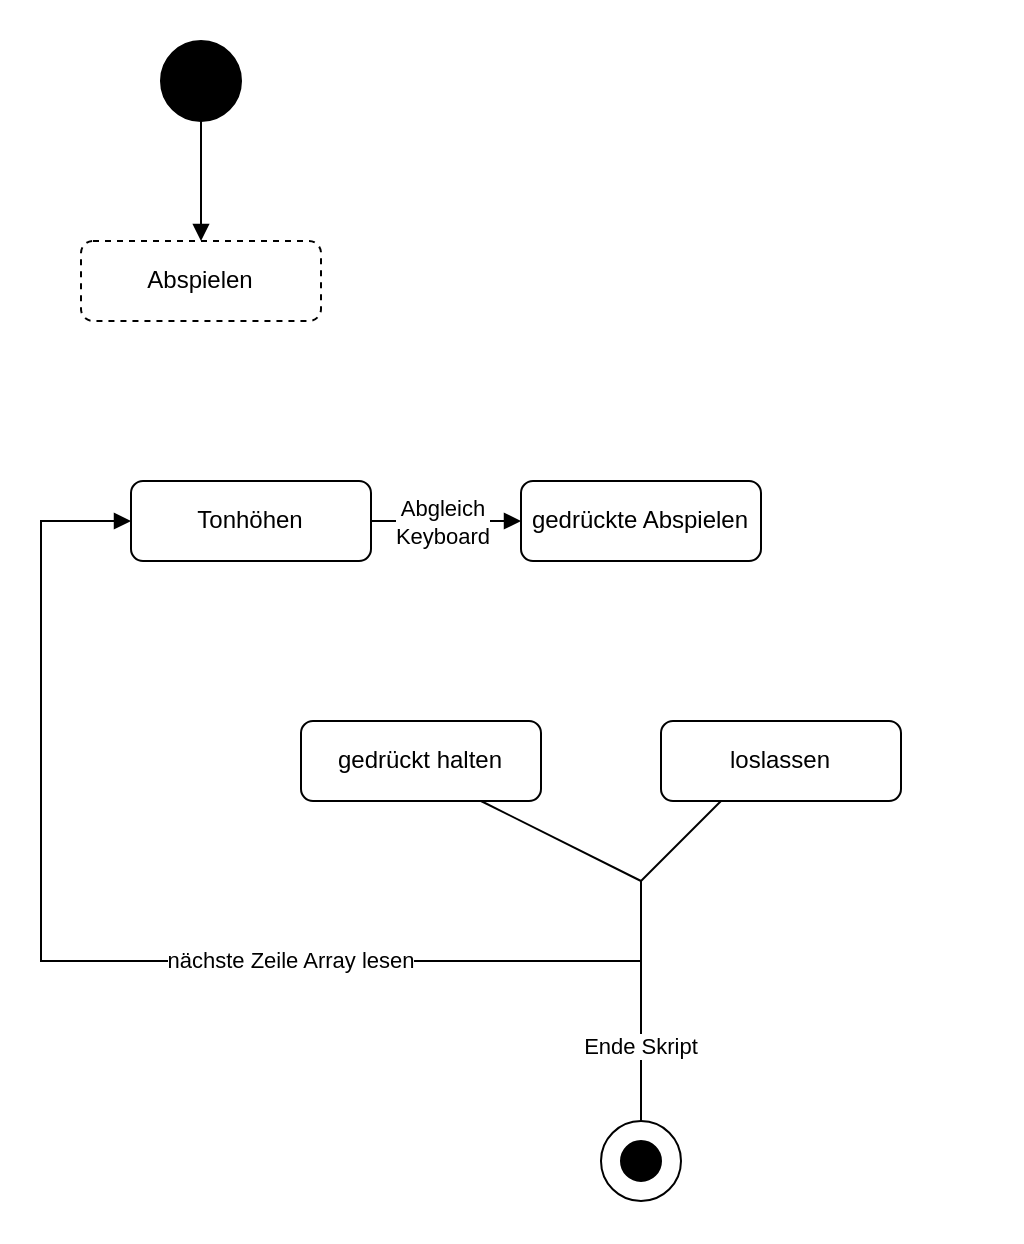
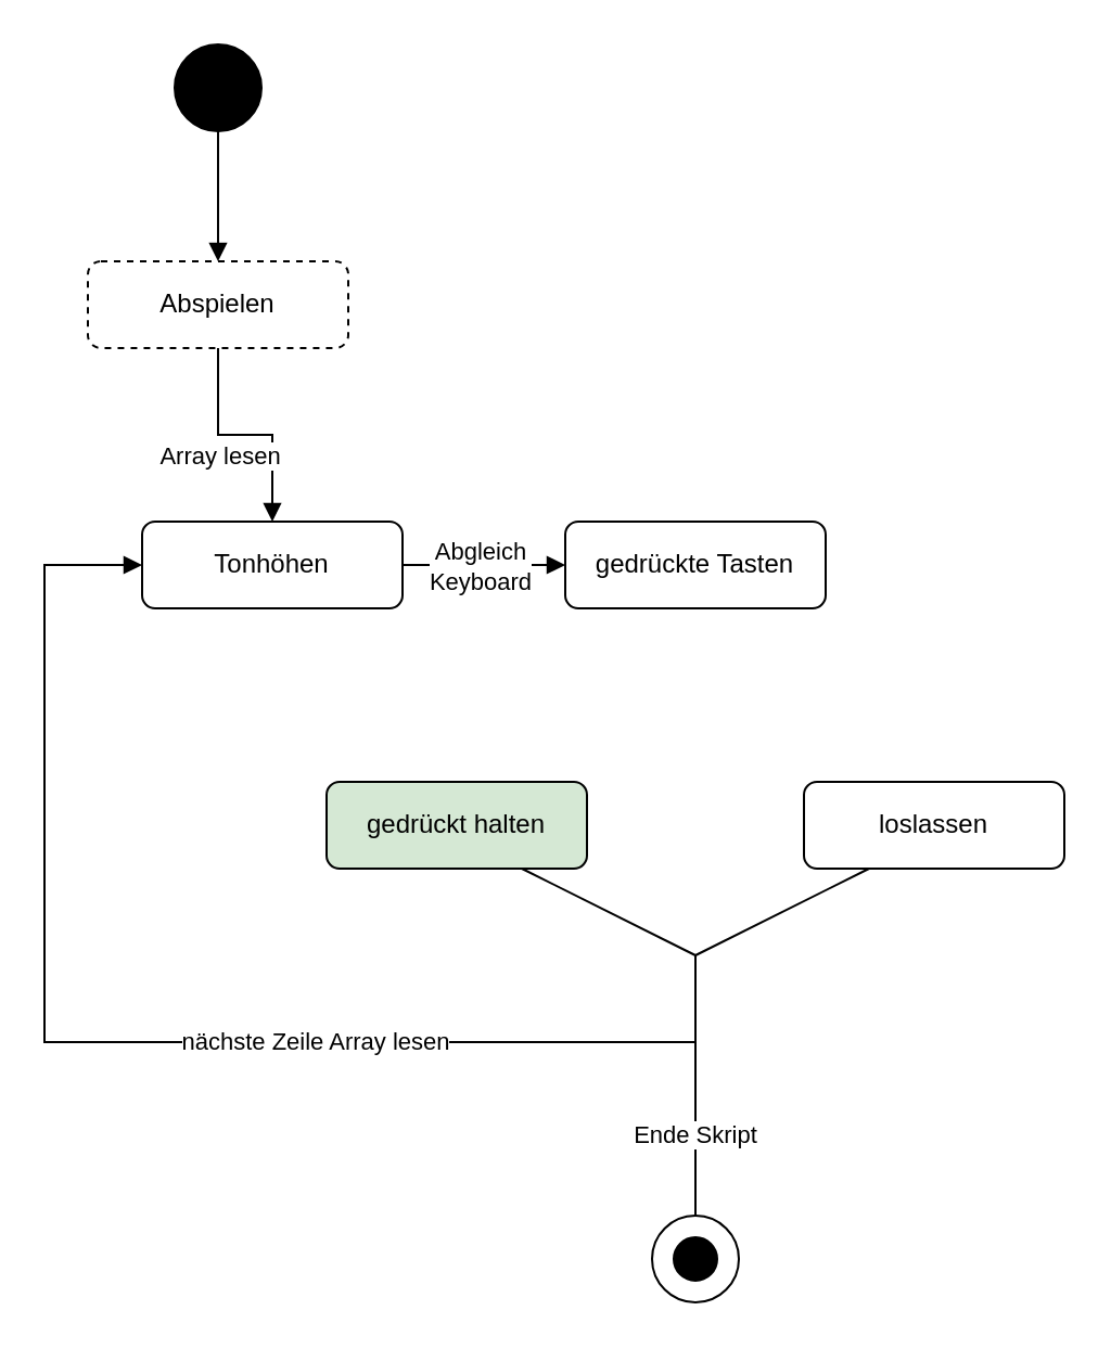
  <mxCell id="0" />
  <mxCell id="1" parent="0" />
  <mxCell id="2" style="edgeStyle=orthogonalEdgeStyle;rounded=0;orthogonalLoop=1;jettySize=auto;html=1;exitX=0.5;exitY=1;exitDx=0;exitDy=0;entryX=0.5;entryY=0;entryDx=0;entryDy=0;endArrow=block;endFill=1;" edge="1" parent="1" source="3" target="6"><mxGeometry relative="1" as="geometry" /></mxCell>
  <mxCell id="3" value="" style="ellipse;whiteSpace=wrap;html=1;aspect=fixed;fillColor=#000000;" vertex="1" parent="1"><mxGeometry x="80" y="20" width="40" height="40" as="geometry" /></mxCell>
+ <mxCell id="4" style="edgeStyle=orthogonalEdgeStyle;rounded=0;orthogonalLoop=1;jettySize=auto;html=1;exitX=0.5;exitY=1;exitDx=0;exitDy=0;endArrow=block;endFill=1;entryX=0.5;entryY=0;entryDx=0;entryDy=0;" edge="1" parent="1" source="6" target="9"><mxGeometry relative="1" as="geometry"><mxPoint x="100" y="200" as="targetPoint" /></mxGeometry></mxCell>
+ <mxCell id="5" value="Array lesen" style="edgeLabel;html=1;align=center;verticalAlign=middle;resizable=0;points=[];" vertex="1" connectable="0" parent="4"><mxGeometry x="-0.259" y="-2" relative="1" as="geometry"><mxPoint x="2" y="10" as="offset" /></mxGeometry></mxCell>
  <mxCell id="6" value="Abspielen" style="rounded=1;whiteSpace=wrap;html=1;dashed=1;" vertex="1" parent="1"><mxGeometry x="40" y="120" width="120" height="40" as="geometry" /></mxCell>
  <mxCell id="7" style="edgeStyle=orthogonalEdgeStyle;rounded=0;orthogonalLoop=1;jettySize=auto;html=1;exitX=1;exitY=0.5;exitDx=0;exitDy=0;endArrow=block;endFill=1;" edge="1" parent="1" source="9"><mxGeometry relative="1" as="geometry"><mxPoint x="260" y="260" as="targetPoint" /></mxGeometry></mxCell>
  <mxCell id="8" value="Abgleich&lt;div&gt;Keyboard&lt;/div&gt;" style="edgeLabel;html=1;align=center;verticalAlign=middle;resizable=0;points=[];" vertex="1" connectable="0" parent="7"><mxGeometry x="0.2" y="1" relative="1" as="geometry"><mxPoint x="-9" y="1" as="offset" /></mxGeometry></mxCell>
  <mxCell id="9" value="Tonhöhen" style="rounded=1;whiteSpace=wrap;html=1;" vertex="1" parent="1"><mxGeometry x="65" y="240" width="120" height="40" as="geometry" /></mxCell>
- <mxCell id="10" value="gedrückte Abspielen" style="rounded=1;whiteSpace=wrap;html=1;" vertex="1" parent="1"><mxGeometry x="260" y="240" width="120" height="40" as="geometry" /></mxCell>
- <mxCell id="11" value="gedrückt halten" style="rounded=1;whiteSpace=wrap;html=1;" vertex="1" parent="1"><mxGeometry x="150" y="360" width="120" height="40" as="geometry" /></mxCell>
- <mxCell id="12" value="loslassen" style="rounded=1;whiteSpace=wrap;html=1;" vertex="1" parent="1"><mxGeometry x="330" y="360" width="120" height="40" as="geometry" /></mxCell>
+ <mxCell id="10" value="gedrückte Tasten" style="rounded=1;whiteSpace=wrap;html=1;" vertex="1" parent="1"><mxGeometry x="260" y="240" width="120" height="40" as="geometry" /></mxCell>
+ <mxCell id="11" value="gedrückt halten" style="rounded=1;whiteSpace=wrap;html=1;fillColor=#d5e8d4;" vertex="1" parent="1"><mxGeometry x="150" y="360" width="120" height="40" as="geometry" /></mxCell>
+ <mxCell id="12" value="loslassen" style="rounded=1;whiteSpace=wrap;html=1;" vertex="1" parent="1"><mxGeometry x="370" y="360" width="120" height="40" as="geometry" /></mxCell>
  <mxCell id="13" style="rounded=0;orthogonalLoop=1;jettySize=auto;html=1;exitX=0.75;exitY=1;exitDx=0;exitDy=0;endArrow=none;endFill=0;" edge="1" parent="1" source="11"><mxGeometry relative="1" as="geometry"><mxPoint x="240" y="430" as="sourcePoint" /><mxPoint x="320" y="440" as="targetPoint" /></mxGeometry></mxCell>
  <mxCell id="14" style="rounded=0;orthogonalLoop=1;jettySize=auto;html=1;exitX=0.25;exitY=1;exitDx=0;exitDy=0;endArrow=none;endFill=0;" edge="1" parent="1" source="12"><mxGeometry relative="1" as="geometry"><mxPoint x="250" y="410" as="sourcePoint" /><mxPoint x="320" y="440" as="targetPoint" /></mxGeometry></mxCell>
  <mxCell id="15" style="rounded=0;orthogonalLoop=1;jettySize=auto;html=1;endArrow=block;endFill=1;edgeStyle=orthogonalEdgeStyle;entryX=0;entryY=0.5;entryDx=0;entryDy=0;" edge="1" parent="1" target="9"><mxGeometry relative="1" as="geometry"><mxPoint x="320" y="440" as="sourcePoint" /><mxPoint x="320" y="480" as="targetPoint" /><Array as="points"><mxPoint x="320" y="480" /><mxPoint x="20" y="480" /><mxPoint x="20" y="260" /></Array></mxGeometry></mxCell>
  <mxCell id="16" value="nächste Zeile Array lesen" style="edgeLabel;html=1;align=center;verticalAlign=middle;resizable=0;points=[];" vertex="1" connectable="0" parent="15"><mxGeometry x="-0.285" y="-1" relative="1" as="geometry"><mxPoint as="offset" /></mxGeometry></mxCell>
  <mxCell id="17" style="rounded=0;orthogonalLoop=1;jettySize=auto;html=1;exitX=0.75;exitY=1;exitDx=0;exitDy=0;endArrow=none;endFill=0;" edge="1" parent="1"><mxGeometry relative="1" as="geometry"><mxPoint x="320" y="480" as="sourcePoint" /><mxPoint x="320" y="560" as="targetPoint" /></mxGeometry></mxCell>
  <mxCell id="18" value="Ende Skript" style="edgeLabel;html=1;align=center;verticalAlign=middle;resizable=0;points=[];" vertex="1" connectable="0" parent="17"><mxGeometry x="0.059" y="-1" relative="1" as="geometry"><mxPoint as="offset" /></mxGeometry></mxCell>
  <mxCell id="19" value="" style="ellipse;whiteSpace=wrap;html=1;aspect=fixed;fillColor=none;" vertex="1" parent="1"><mxGeometry x="300" y="560" width="40" height="40" as="geometry" /></mxCell>
  <mxCell id="20" value="" style="ellipse;whiteSpace=wrap;html=1;aspect=fixed;fillColor=#000000;" vertex="1" parent="1"><mxGeometry x="310" y="570" width="20" height="20" as="geometry" /></mxCell>
